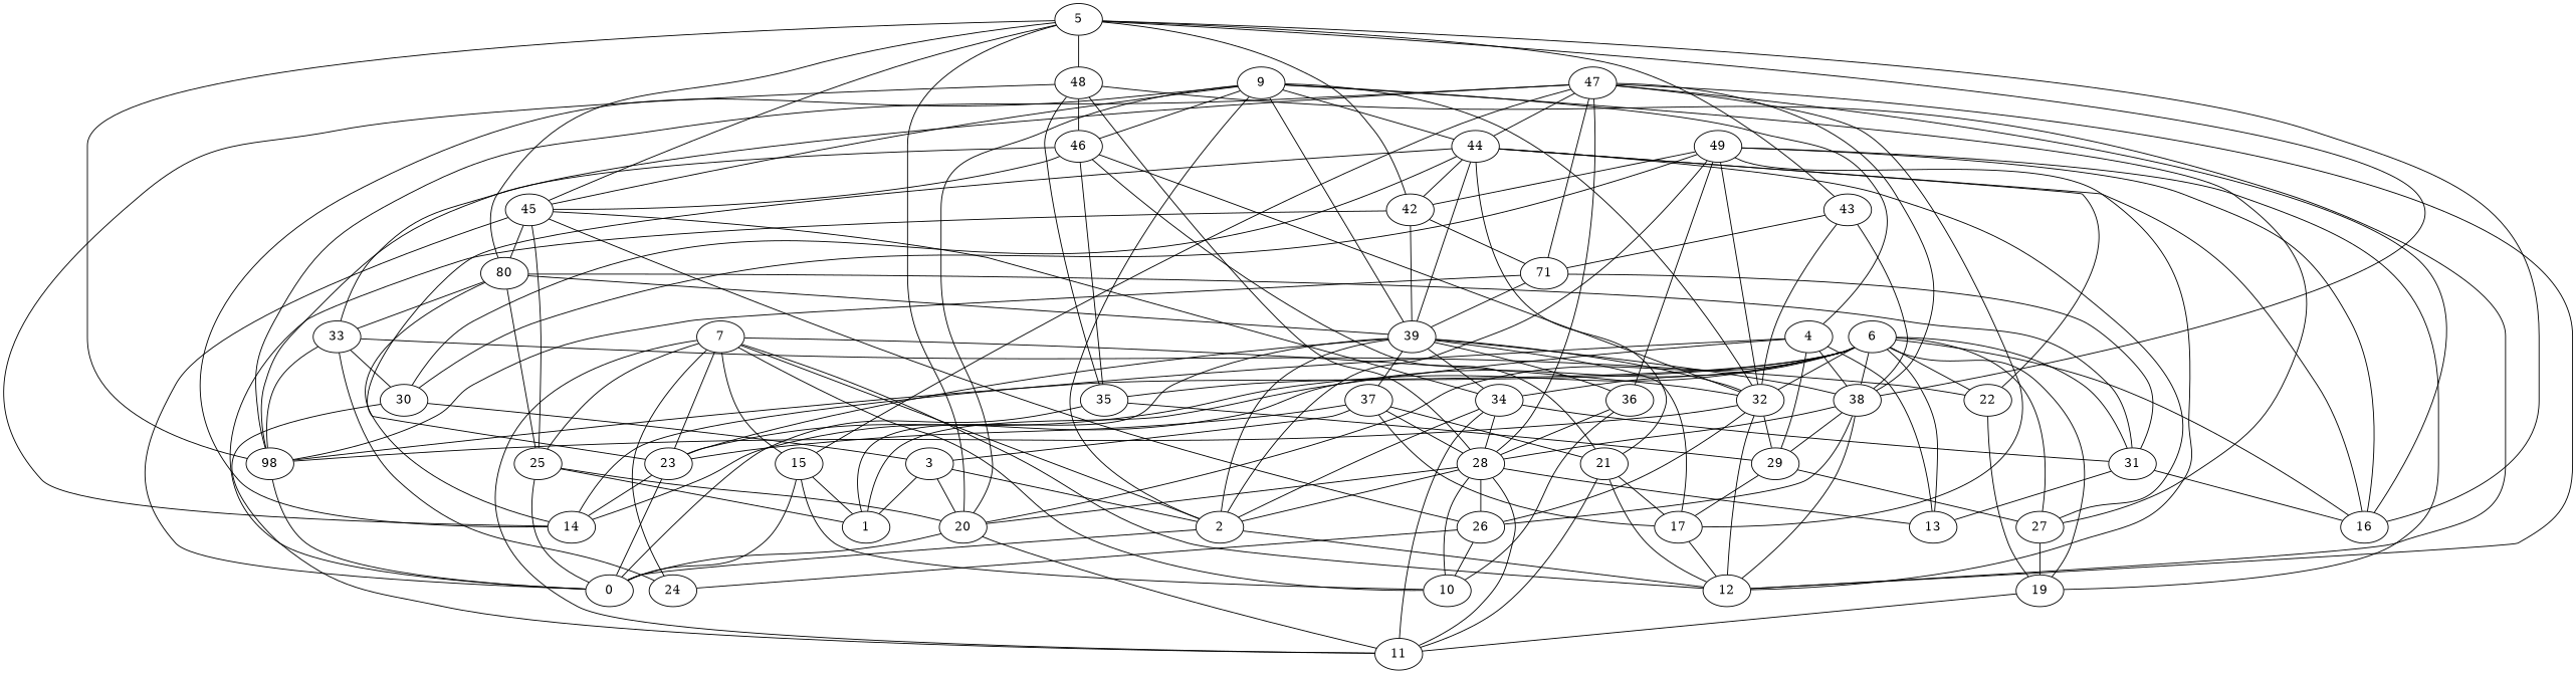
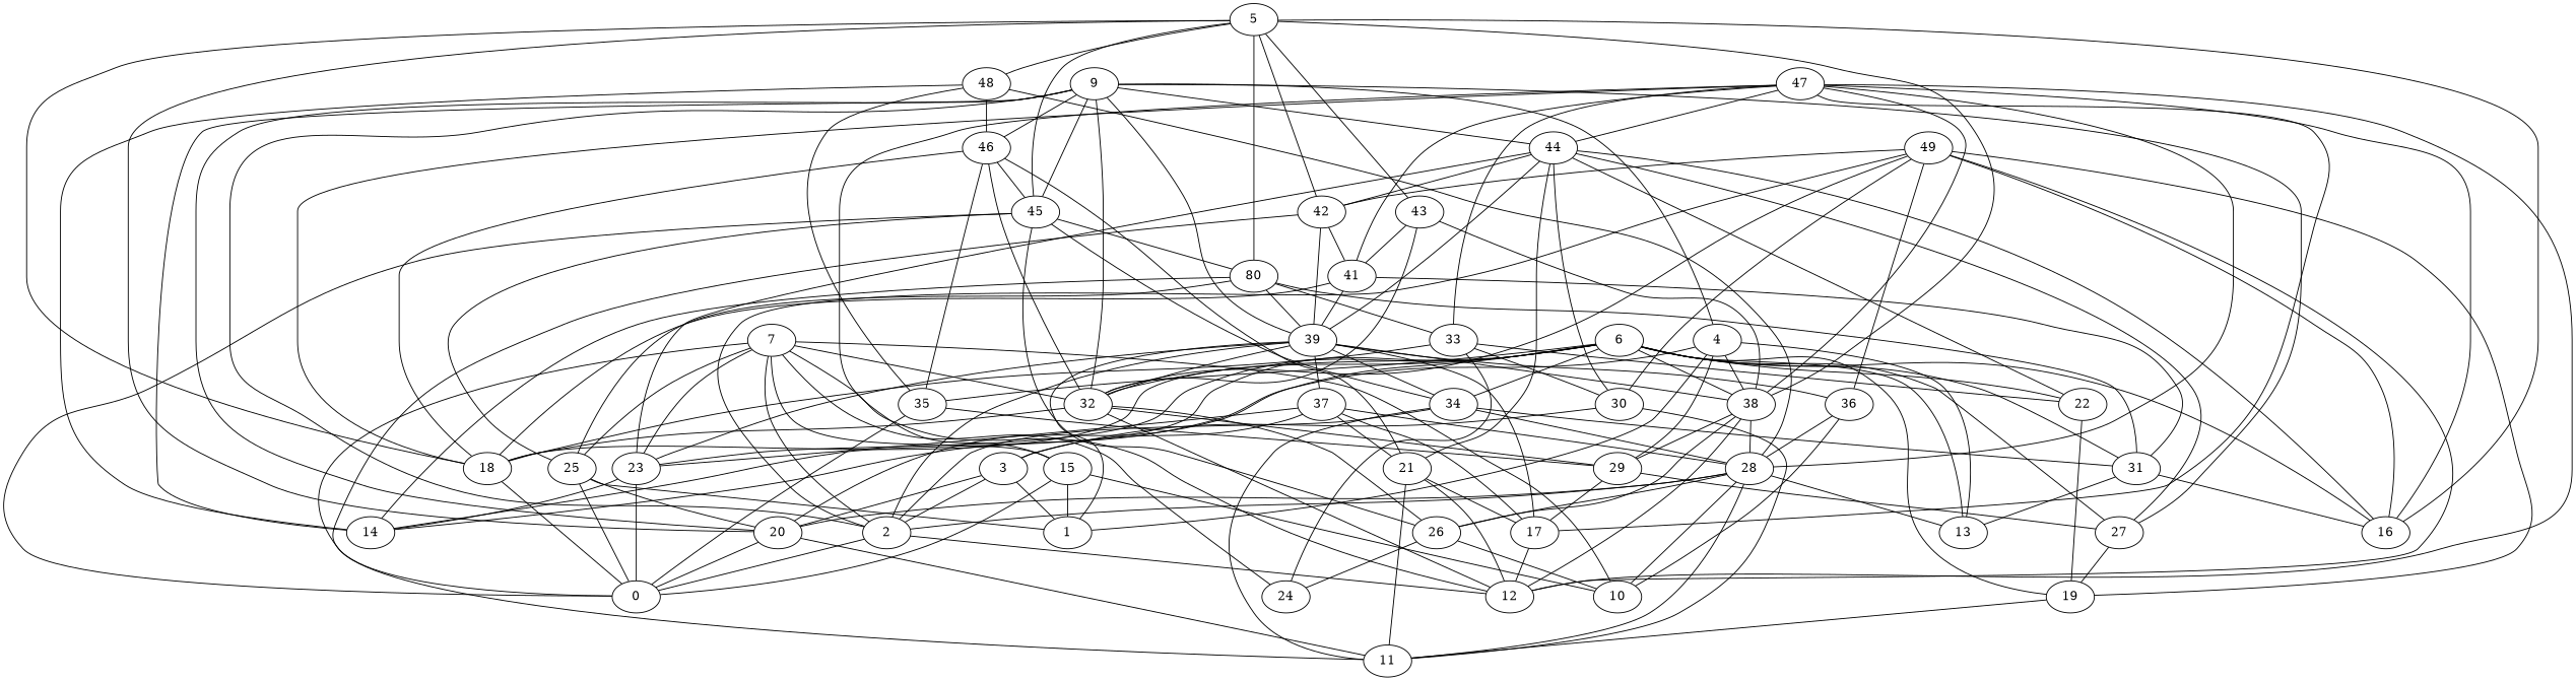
  digraph {
    edge [color=black dir=none]
    22
    19
    11
    26
    24
    10
    35
    0
    29
    46
    32
-   18 [label=98]
+   18
    21
    45
    12
    34
    28
    2
    31
    20
    13
    5
    38
    42
    n25 [label=80]
    16
    48
    43
-   41 [label=71]
+   41
    39
    33
    25
    14
    44
    23
    27
    30
    47
    15
    17
    36
    9
    4
    6
    3
    1
    7
    37
    49
    subgraph sub_1 {
      22
      19
      11
      26
      24
      10
      35
      0
      29
      46
      32
      18
      21
      45
      12
      34
      28
      2
      31
      20
      13
      5
      38
      42
      n25
      16
      48
      43
      41
      39
      33
      25
      14
      44
      23
      27
      30
      47
      15
      17
      36
      9
      4
      6
      3
      1
      7
      37
      49
    }
    22 -> 19
    19 -> 11
    26 -> 24
    26 -> 10
    35 -> 0
    35 -> 29
    29 -> 27
    29 -> 17
    46 -> 35
    46 -> 32
    46 -> 18
    46 -> 21
    46 -> 45
    32 -> 26
    32 -> 29
    32 -> 18
    32 -> 12
    18 -> 0
    21 -> 11
    21 -> 12
    21 -> 17
    45 -> 26
    45 -> 0
    45 -> 34
    45 -> n25
    45 -> 25
    34 -> 11
    34 -> 28
    34 -> 2
    34 -> 31
    28 -> 11
    28 -> 26
    28 -> 10
    28 -> 2
    28 -> 20
    28 -> 13
    2 -> 0
    2 -> 12
    31 -> 13
    31 -> 16
    20 -> 11
    20 -> 0
    5 -> 18
    5 -> 45
    5 -> 20
    5 -> 38
    5 -> 42
    5 -> n25
    5 -> 16
    5 -> 48
    5 -> 43
    38 -> 26
    38 -> 29
    38 -> 12
    38 -> 28
    42 -> 0
    42 -> 41
    42 -> 39
    n25 -> 31
    n25 -> 39
    n25 -> 33
    n25 -> 25
    n25 -> 14
    48 -> 35
    48 -> 46
-   48 -> 12
    48 -> 28
    48 -> 14
    43 -> 32
    43 -> 38
    43 -> 41
    41 -> 18
    41 -> 31
    41 -> 39
    39 -> 32
    39 -> 34
    39 -> 2
    39 -> 38
    39 -> 23
    39 -> 17
    39 -> 36
    39 -> 1
    39 -> 37
    33 -> 22
    33 -> 24
    33 -> 18
    33 -> 30
    25 -> 0
    25 -> 20
    25 -> 1
    44 -> 22
    44 -> 21
    44 -> 42
    44 -> 16
    44 -> 39
    44 -> 23
    44 -> 27
    44 -> 30
    23 -> 0
    23 -> 14
    27 -> 19
    30 -> 11
    30 -> 3
    47 -> 18
    47 -> 12
    47 -> 28
    47 -> 38
    47 -> 16
    47 -> 41
    47 -> 33
    47 -> 44
    47 -> 15
    47 -> 17
    15 -> 10
    15 -> 0
    15 -> 1
    17 -> 12
    36 -> 10
    36 -> 28
    9 -> 46
    9 -> 32
    9 -> 45
    9 -> 2
    9 -> 20
    9 -> 39
    9 -> 14
    9 -> 44
    9 -> 27
    9 -> 4
    4 -> 29
    4 -> 13
    4 -> 38
    4 -> 14
    4 -> 1
    6 -> 22
    6 -> 19
    6 -> 35
    6 -> 32
    6 -> 18
    6 -> 34
    6 -> 31
    6 -> 20
    6 -> 13
    6 -> 38
    6 -> 16
    6 -> 14
    6 -> 23
    6 -> 27
    3 -> 2
    3 -> 20
    3 -> 1
    7 -> 11
    7 -> 24
    7 -> 10
    7 -> 32
    7 -> 12
    7 -> 2
    7 -> 25
    7 -> 23
    7 -> 15
    37 -> 21
    37 -> 28
    37 -> 23
    37 -> 17
    37 -> 3
    49 -> 19
    49 -> 32
    49 -> 12
    49 -> 2
    49 -> 42
    49 -> 16
    49 -> 30
    49 -> 36
  }
